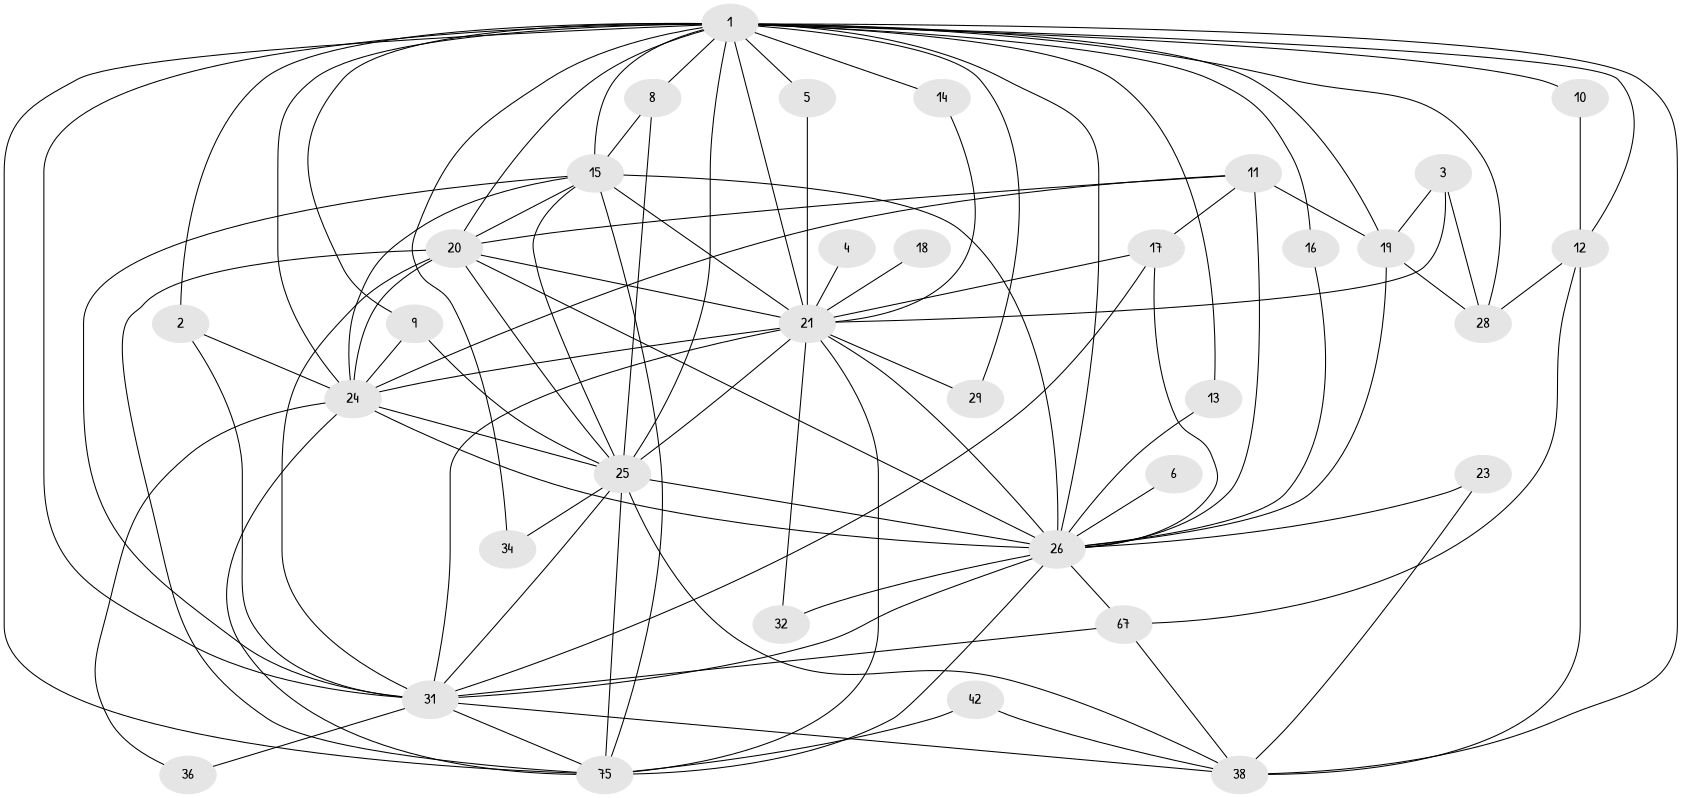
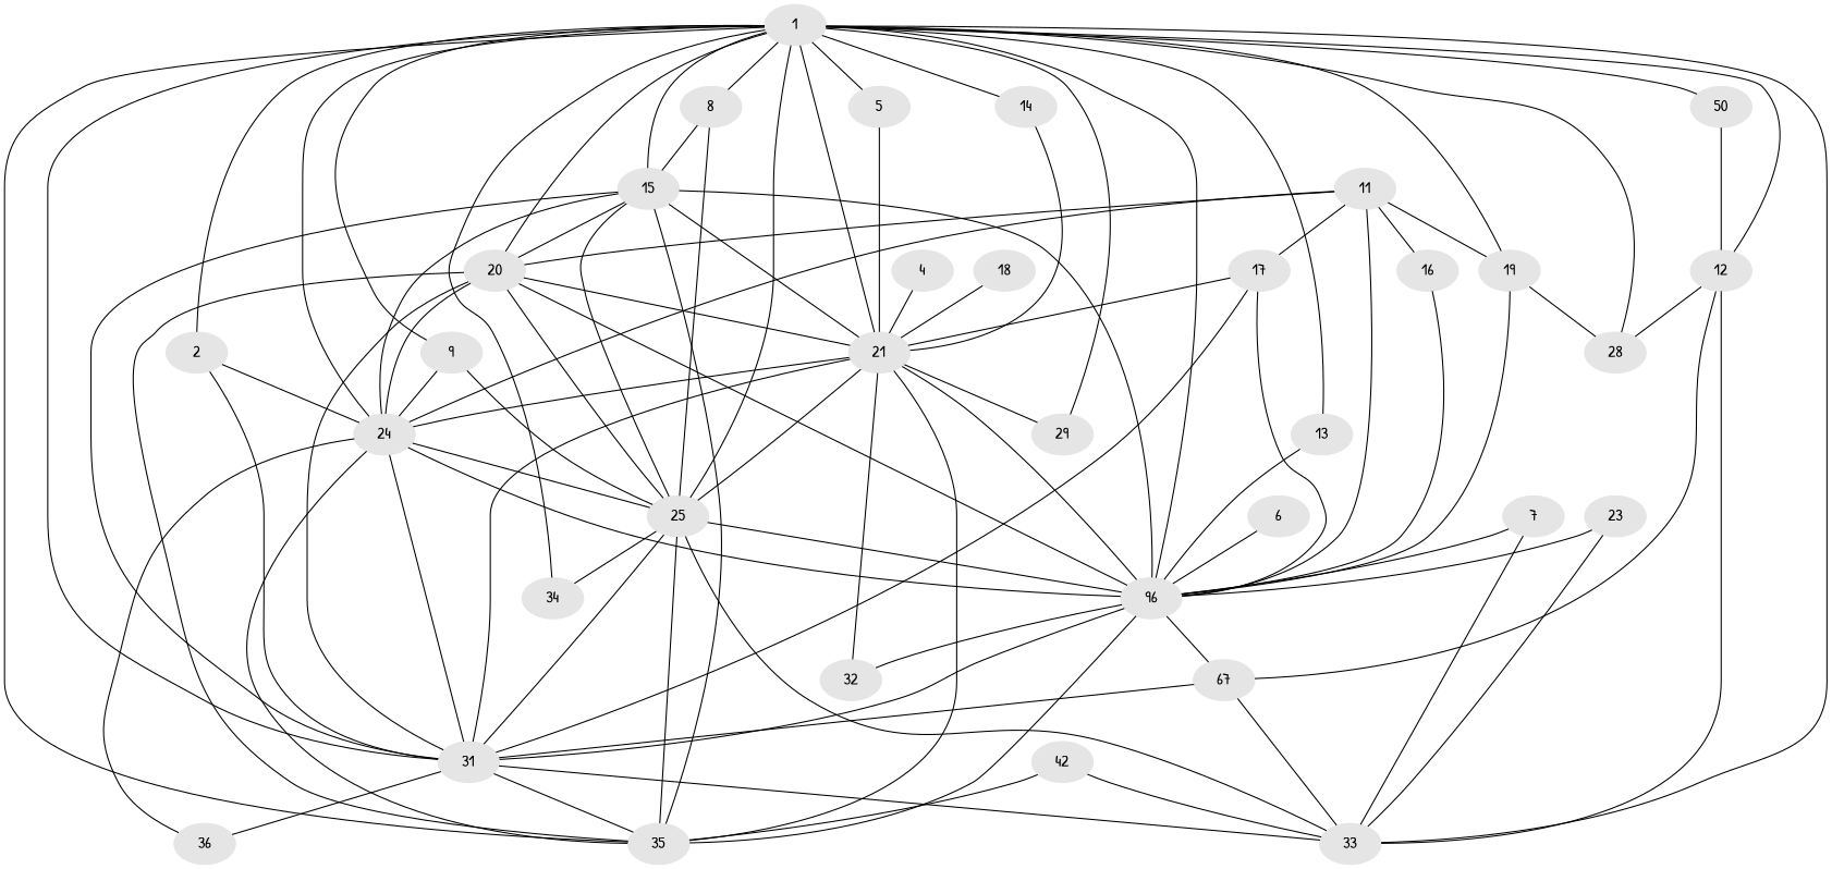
  graph {
    fontname="Patrick Hand"
    node [color=gray90 fontname="Patrick Hand" style=filled]
    edge [fontname="Patrick Hand" weight=1.0]
    1
    2
    5
    8
    9
-   10
+   10 [label=50]
    12
    13
    14
    15
    16
    19
    20
    21
    24
    25
-   26
+   26 [label=96]
    28
    29
    31
-   33 [label=38]
+   33
    34
-   35 [label=75]
+   35
    4
    n25 [label=67]
    32
    36
-   3
    6
+   7
    11
    17
    18
    n34 [label=42]
    23
    1 -- 2
    1 -- 5
    1 -- 8
    1 -- 9
    1 -- 10
    1 -- 12
    1 -- 13
    1 -- 14
    1 -- 15 [weight=2.0]
-   1 -- 16
+   11 -- 16
    1 -- 19 [weight=3.0]
    1 -- 20 [weight=2.0]
    1 -- 21 [weight=3.0]
    1 -- 24 [weight=2.0]
    1 -- 25 [weight=3.0]
    1 -- 26 [weight=2.0]
    1 -- 28 [weight=2.0]
    1 -- 29
    1 -- 31 [weight=2.0]
    1 -- 33
    1 -- 34
    1 -- 35 [weight=3.0]
    2 -- 24
    2 -- 31
    5 -- 21
    8 -- 15
    8 -- 25
    9 -- 24
    9 -- 25
    10 -- 12
    12 -- 28
    12 -- 33
    12 -- n25
    13 -- 26
    14 -- 21
    15 -- 20
    15 -- 21 [weight=4.0]
    15 -- 24
    15 -- 25
    15 -- 26
    15 -- 31
    15 -- 35
    16 -- 26
    19 -- 26
    19 -- 28
    20 -- 21
    20 -- 24
    20 -- 25
    20 -- 26
    20 -- 31 [weight=2.0]
    20 -- 35
    21 -- 24
    21 -- 25
    21 -- 26 [weight=2.0]
    21 -- 29
    21 -- 31 [weight=3.0]
    21 -- 35 [weight=2.0]
    21 -- 32
    24 -- 25
    24 -- 26
+   24 -- 31 [weight=2.0]
    24 -- 35
    24 -- 36
    25 -- 26 [weight=2.0]
    25 -- 31
    25 -- 33
    25 -- 34
    25 -- 35 [weight=2.0]
    26 -- 31
    26 -- 35 [weight=2.0]
    26 -- n25
    26 -- 32
    31 -- 33
    31 -- 35
    31 -- 36
    4 -- 21
    n25 -- 31
    n25 -- 33
-   3 -- 19
-   3 -- 21
-   3 -- 28
    6 -- 26
+   7 -- 26
+   7 -- 33
    11 -- 19
    11 -- 20
    11 -- 24 [weight=2.0]
    11 -- 26
    11 -- 17
    17 -- 21
    17 -- 26
    17 -- 31
    18 -- 21
    n34 -- 33
    n34 -- 35
    23 -- 26
    23 -- 33
  }
